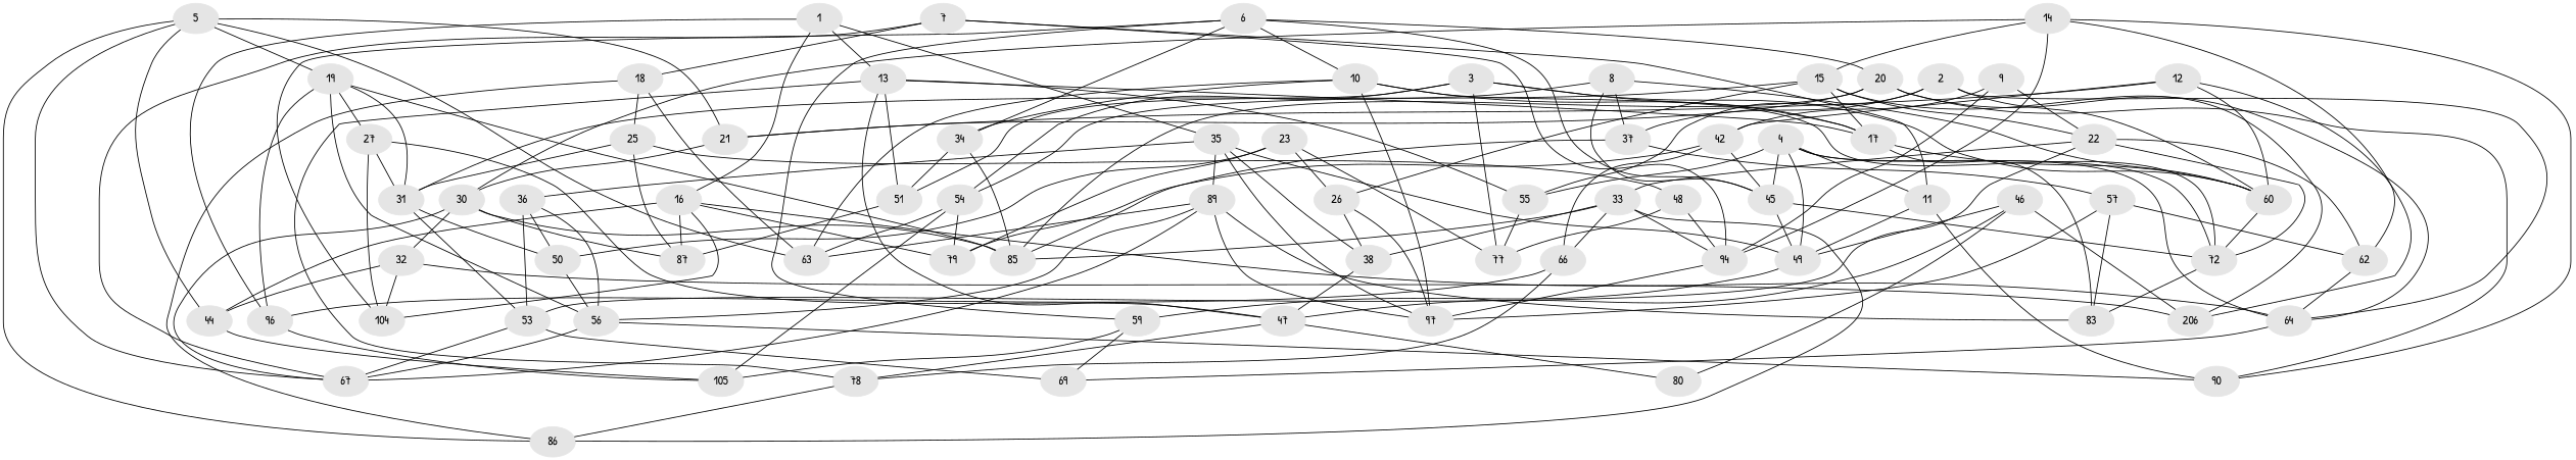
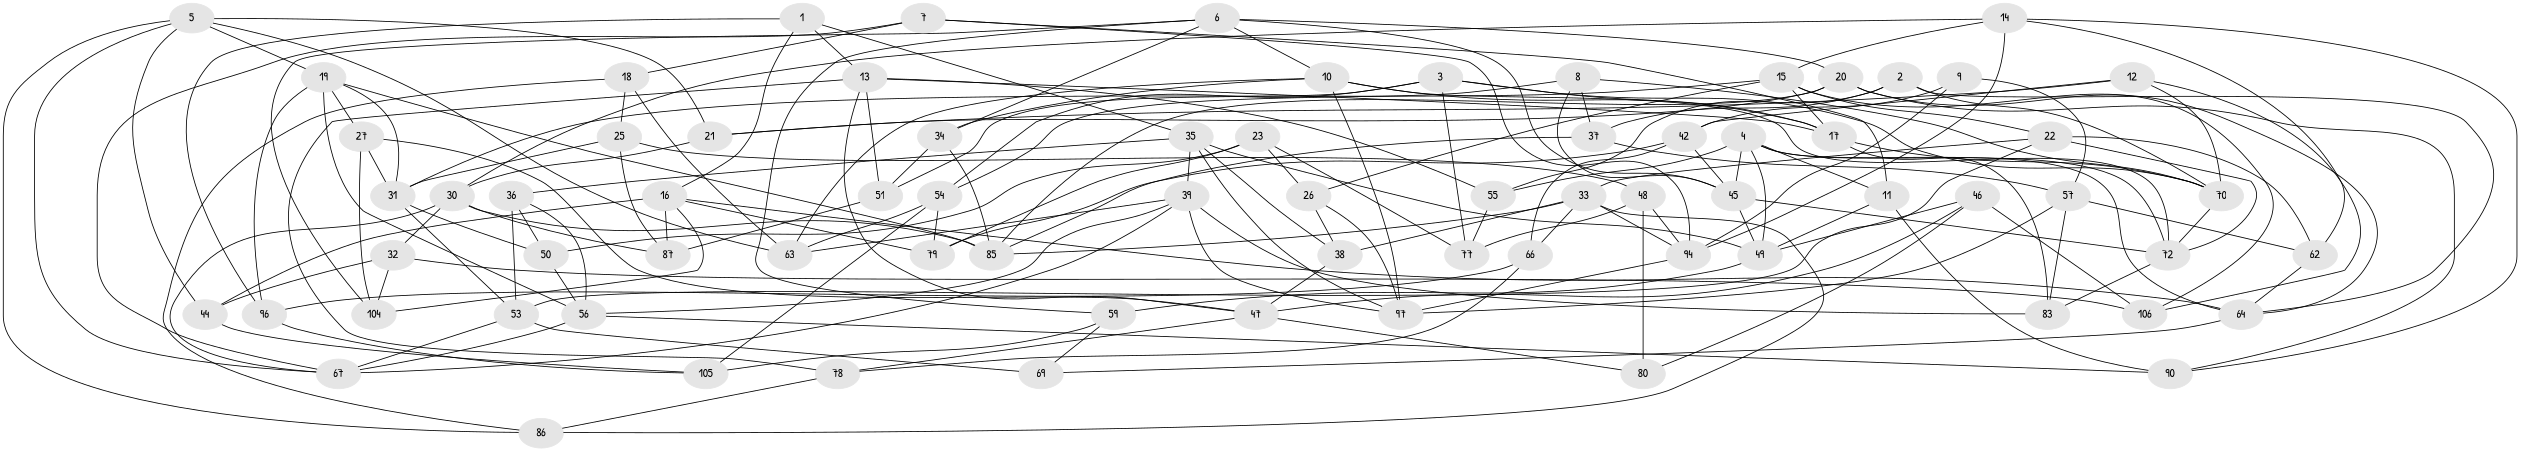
  graph {
    fontname="Patrick Hand"
    node [color=gray90 fontname="Patrick Hand" style=filled]
    edge [fontname="Patrick Hand"]
    13 [super="+28"]
    55
    17 [super="+71"]
    51
    47 [super="+75"]
    78
    1
    16 [super="+98"]
    35 [super="+89"]
    96
    64 [super="+92"]
    44
    104
    79
    87
    49 [super="+68"]
    97 [super="+103"]
    38
    36
-   39 [super="+81" label=89]
+   39 [super="+81"]
    105
    2
    37
-   70 [super="+101" label=60]
+   70 [super="+101"]
    85 [super="+93"]
    57
    77
    69
    72 [super="+102"]
    3 [super="+95"]
    54 [super="+61"]
    14 [super="+29"]
    94 [super="+100"]
    90
    15 [super="+41"]
    30 [super="+58"]
    62
    83
    63 [super="+65"]
    4 [super="+40"]
    11
    45 [super="+60"]
    59
    5 [super="+56"]
    19 [super="+91"]
    21
    67 [super="+84"]
    86
    31 [super="+88"]
    27
    n51 [label=56 super="+107"]
    6 [super="+43"]
    10 [super="+76"]
    20 [super="+24"]
    34
    7
    18
    25
    8
    22 [super="+73"]
    33 [super="+99"]
    53 [super="+74"]
    9
    42 [super="+82"]
    66
    12
-   106 [label=206]
+   106
    80
    26
    32
    50
    48
    23
    46
    13 -- 55
    13 -- 17
    13 -- 51
    13 -- 47
    13 -- 78
    55 -- 77
    17 -- 70
    17 -- 83
    51 -- 87
    47 -- 78
    47 -- 80
    78 -- 86
    1 -- 13
    1 -- 16
    1 -- 35
    1 -- 96
    16 -- 64
    16 -- 44
    16 -- 104
    16 -- 79
    16 -- 87
    35 -- 49
    35 -- 97
    35 -- 38
    35 -- 36
    35 -- 39
    96 -- 105
    64 -- 69
    44 -- 105
    49 -- 59
    38 -- 47
    36 -- n51
    36 -- 53
    36 -- 50
    39 -- 97
    39 -- 83
    39 -- 63
    39 -- 67
    39 -- n51
    2 -- 55
    2 -- 64
    2 -- 37
    2 -- 70
    37 -- 85
    37 -- 57
    70 -- 72
    57 -- 97
    57 -- 62
    57 -- 83
    72 -- 83
    3 -- 17
    3 -- 51
    3 -- 70
    3 -- 77
    3 -- 54
    54 -- 79
    54 -- 105
    54 -- 63 [weight=2]
    14 -- 94
    14 -- 90
    14 -- 15
    14 -- 30
    14 -- 62
    94 -- 97
    15 -- 17
    15 -- 31
    15 -- 22
    15 -- 106
    15 -- 26
    30 -- 87
    30 -- 85
    30 -- 67
    30 -- 32
    62 -- 64
    4 -- 55
    4 -- 64
    4 -- 49
    4 -- 72
    4 -- 11
    4 -- 45
    11 -- 49
    11 -- 90
    45 -- 49
    45 -- 72
    59 -- 105
    59 -- 69
    5 -- 44
    5 -- 63
    5 -- 19
    5 -- 21
    5 -- 67
    5 -- 86
    19 -- 96
    19 -- 85
    19 -- 31
    19 -- 27
    19 -- n51
    21 -- 30
    31 -- 53
    31 -- 50
    27 -- 47
    27 -- 104
    27 -- 31
    n51 -- 90
    n51 -- 67
    6 -- 104
    6 -- 45
    6 -- 59
    6 -- 10
    6 -- 20
    6 -- 34
    10 -- 17
    10 -- 97
    10 -- 72
    10 -- 63
    10 -- 34
    20 -- 64
    20 -- 85
    20 -- 90
    20 -- 21
    34 -- 51
    34 -- 85
    7 -- 94
    7 -- 11
    7 -- 67
    7 -- 18
    18 -- 63
    18 -- 86
    18 -- 25
    25 -- 87
    25 -- 31
    25 -- 48
    8 -- 37
    8 -- 70
    8 -- 54
    8 -- 45
    22 -- 72
    22 -- 62
    22 -- 33
    22 -- 53
    33 -- 38
    33 -- 85
    33 -- 94
    33 -- 86
    33 -- 66
    53 -- 69 [weight=2]
    53 -- 67
    9 -- 94
-   9 -- 22
+   9 -- 57
    9 -- 42 [weight=2]
    42 -- 79
    42 -- 45
    42 -- 66
    66 -- 78
    66 -- 96
    12 -- 70
    12 -- 21
    12 -- 42
    12 -- 106
    26 -- 97
    26 -- 38
    32 -- 44
    32 -- 104
    32 -- 106
    50 -- n51
    48 -- 77
    48 -- 94
+   48 -- 80
    23 -- 79
    23 -- 77
    23 -- 26
    23 -- 50
    46 -- 47
    46 -- 49
    46 -- 106
    46 -- 80
  }
